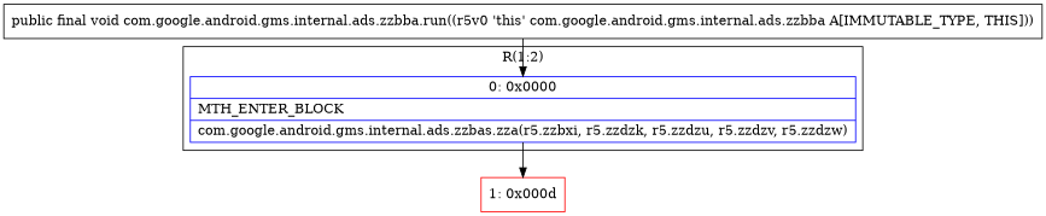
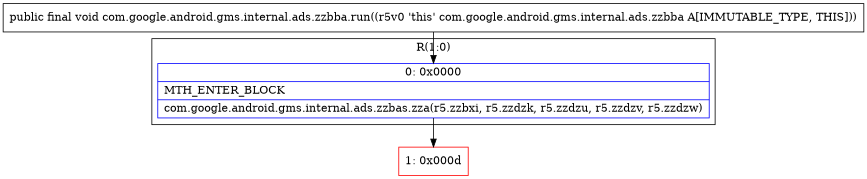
  digraph {
    node [shape=record]
    n1 [color=blue label="{0\:\ 0x0000|MTH_ENTER_BLOCK\l|com.google.android.gms.internal.ads.zzbas.zza(r5.zzbxi, r5.zzdzk, r5.zzdzu, r5.zzdzv, r5.zzdzw)\l}"]
    n2 [color=red label="{1\:\ 0x000d}"]
    n3 [label="{public final void com.google.android.gms.internal.ads.zzbba.run((r5v0 'this' com.google.android.gms.internal.ads.zzbba A[IMMUTABLE_TYPE, THIS])) }"]
    subgraph cluster_1 {
-     label="R(1:2)"
+     label="R(1:0)"
      n1
    }
    n1 -> n2
    n3 -> n1
  }
